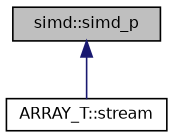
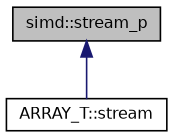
  digraph {
    rankdir=TB
    node [color=black fontname=Helvetica fontsize=10 shape=record style=filled]
-   n1 [fillcolor=grey75 fontcolor=black height=0.2 label="simd::simd_p" width=0.4]
+   n1 [fillcolor=grey75 fontcolor=black height=0.2 label="simd::stream_p" width=0.4]
    n2 [fillcolor=white height=0.2 label="ARRAY_T::stream" width=0.4]
    n1 -> n2 [color=midnightblue dir=back fontname=Helvetica fontsize=10 labelfontname=Helvetica labelfontsize=10 style=solid]
  }
